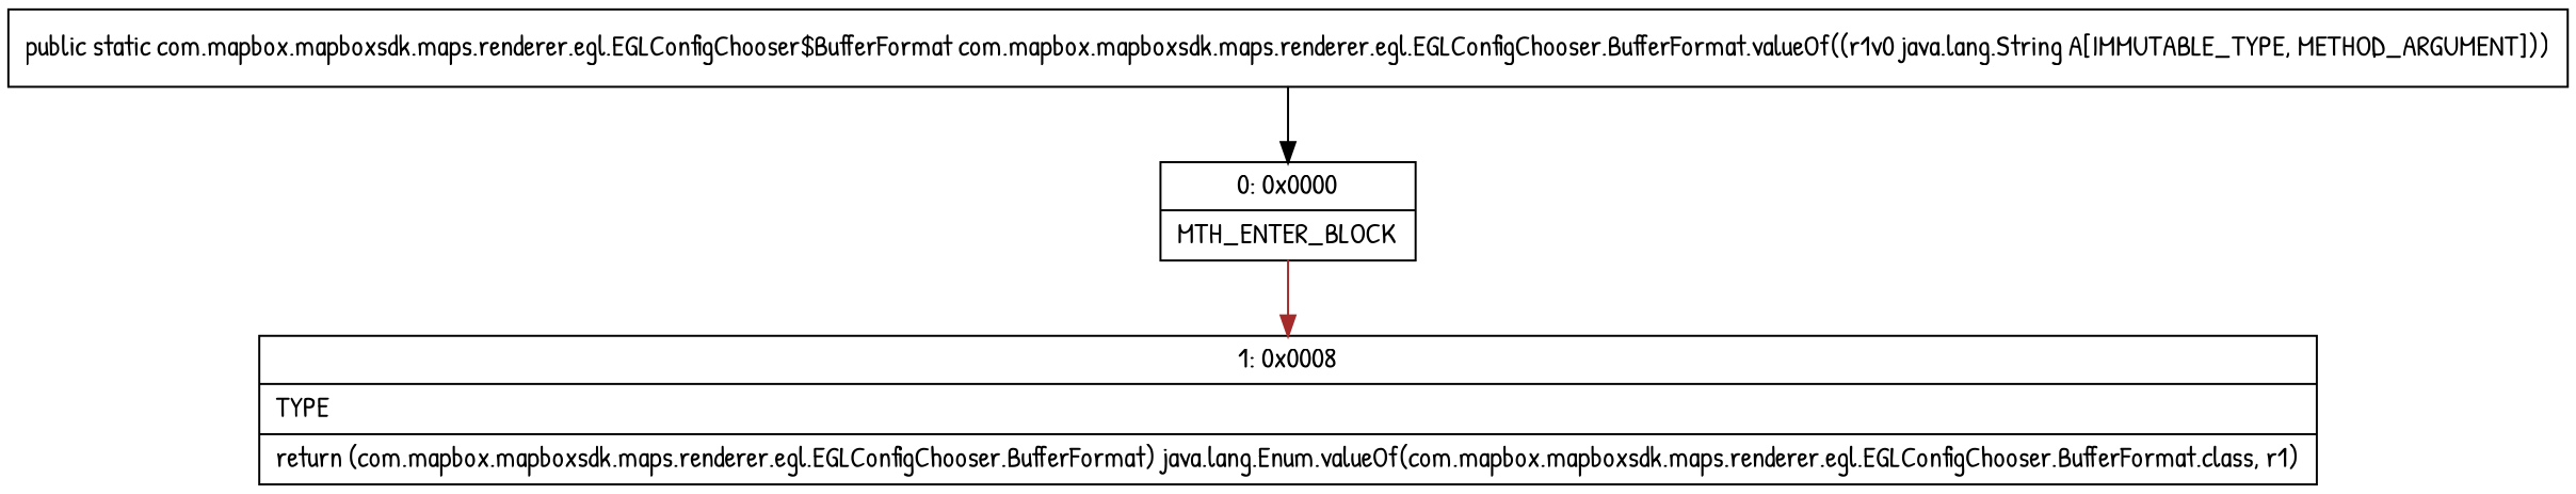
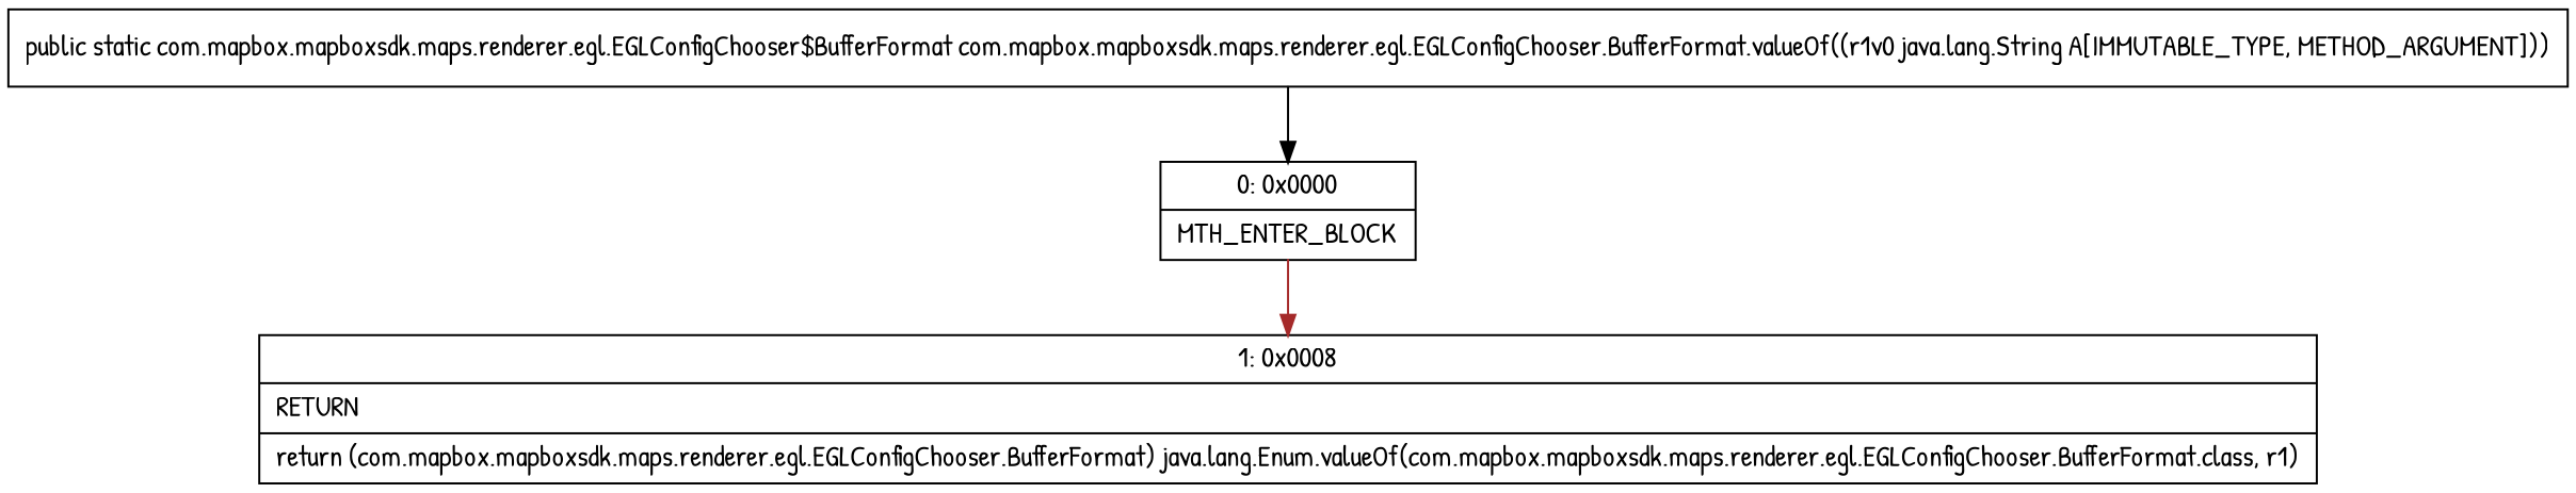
  digraph {
    fontname="Patrick Hand"
    node [shape=record fontname="Patrick Hand"]
    edge [fontname="Patrick Hand"]
    n1 [label="{0\:\ 0x0000|MTH_ENTER_BLOCK\l}"]
-   n2 [label="{1\:\ 0x0008|TYPE\l|return (com.mapbox.mapboxsdk.maps.renderer.egl.EGLConfigChooser.BufferFormat) java.lang.Enum.valueOf(com.mapbox.mapboxsdk.maps.renderer.egl.EGLConfigChooser.BufferFormat.class, r1)\l}"]
+   n2 [label="{1\:\ 0x0008|RETURN\l|return (com.mapbox.mapboxsdk.maps.renderer.egl.EGLConfigChooser.BufferFormat) java.lang.Enum.valueOf(com.mapbox.mapboxsdk.maps.renderer.egl.EGLConfigChooser.BufferFormat.class, r1)\l}"]
    n3 [label="{public static com.mapbox.mapboxsdk.maps.renderer.egl.EGLConfigChooser$BufferFormat com.mapbox.mapboxsdk.maps.renderer.egl.EGLConfigChooser.BufferFormat.valueOf((r1v0 java.lang.String A[IMMUTABLE_TYPE, METHOD_ARGUMENT])) }"]
    n1 -> n2 [color=brown]
    n3 -> n1 [color=black]
  }
